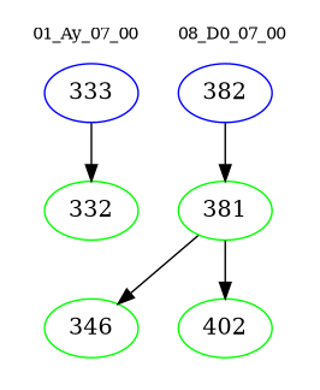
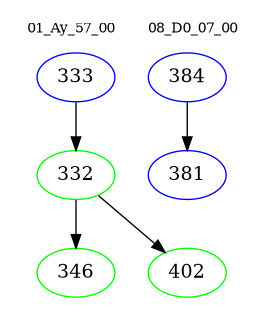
  digraph {
    node [color=green]
    edge [color=black]
    n1 [color=blue label=333]
    n2 [label=332]
    n3 [label=346]
-   n4 [color=blue label=382]
-   n5 [label=381]
+   n4 [color=blue label=384]
+   n5 [color=blue label=381]
    n6 [label=402]
    subgraph cluster_1 {
      color=white
      fontsize=10
-     label="01_Ay_07_00"
+     label="01_Ay_57_00"
      n1
      n2
      n3
    }
    subgraph cluster_2 {
      color=white
      fontsize=10
      label="08_D0_07_00"
      n4
      n5
      n6
    }
    n1 -> n2
-   n5 -> n3
+   n2 -> n3
    n4 -> n5
-   n5 -> n6
+   n2 -> n6
  }
